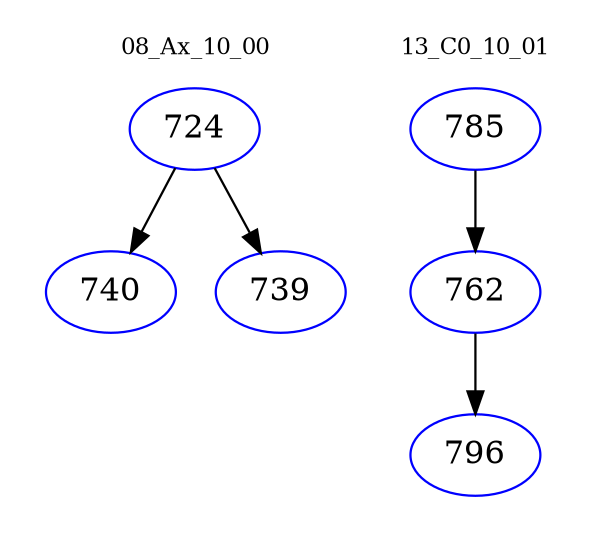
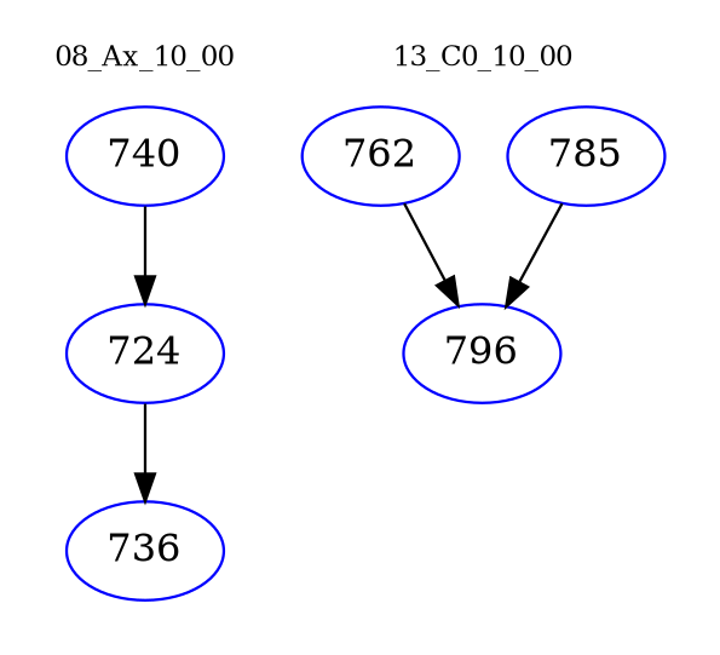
  digraph {
    node [color=blue]
    edge [color=black]
    n1 [label=740]
    n2 [label=724]
-   n3 [label=739]
+   n3 [label=736]
    n4 [label=785]
    n5 [label=762]
    n6 [label=796]
    subgraph cluster_1 {
      color=white
      fontsize=10
      label="08_Ax_10_00"
      n1
      n2
      n3
    }
    subgraph cluster_2 {
      color=white
      fontsize=10
-     label="13_C0_10_01"
+     label="13_C0_10_00"
      n4
      n5
      n6
    }
-   n2 -> n1
+   n1 -> n2
    n2 -> n3
-   n4 -> n5
+   n4 -> n6
    n5 -> n6
  }
